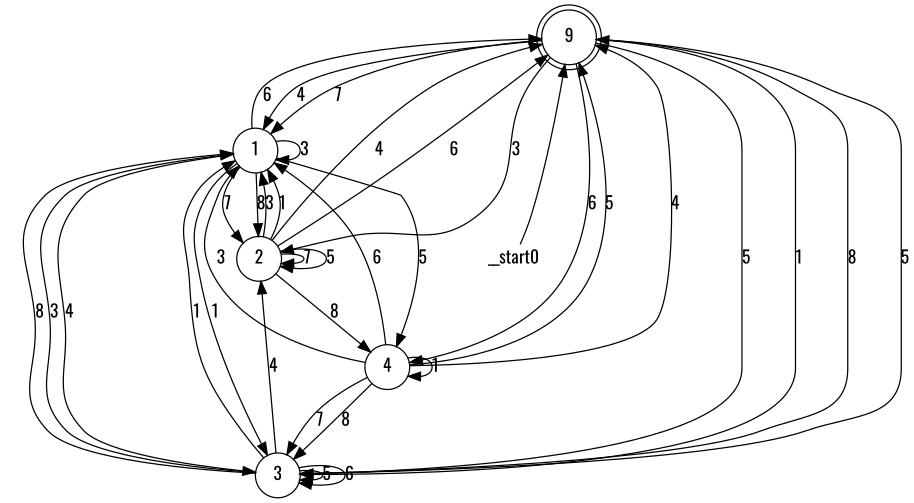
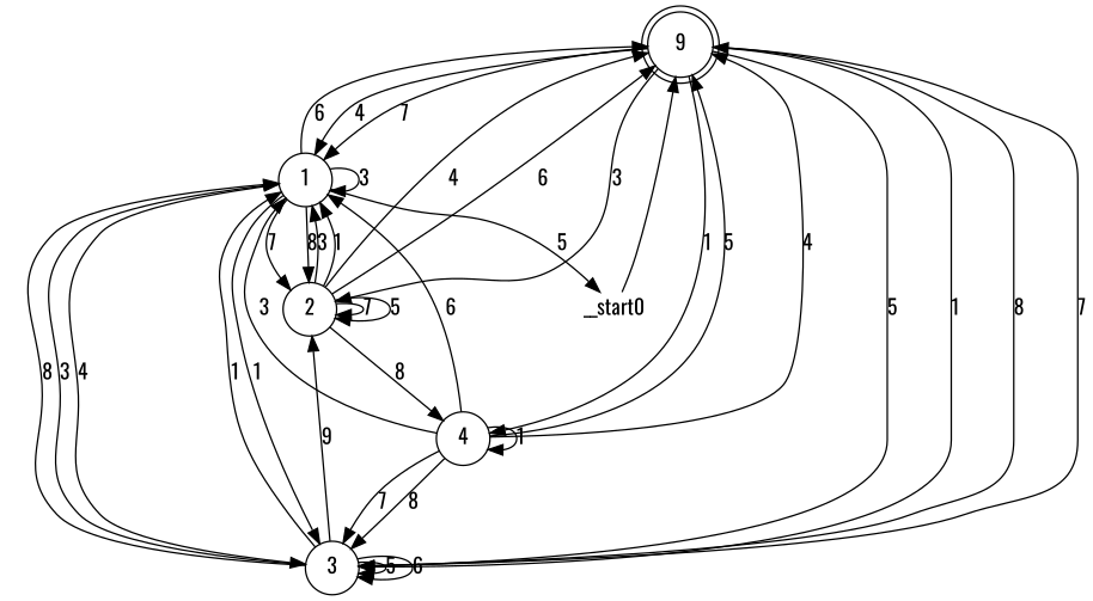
  digraph {
    fontname=Oswald
    node [fontname=Oswald shape=circle]
    edge [fontname=Oswald]
    n1 [label=9 shape=doublecircle]
    n2 [label=1]
    n3 [label=2]
    n4 [label=3]
    n5 [label=4]
    __start0 [height=0 shape=none width=0]
    n1 -> n2 [label=4]
    n1 -> n2 [label=7]
    n1 -> n3 [label=3]
    n1 -> n4 [label=5]
    n1 -> n4 [label=1]
    n1 -> n4 [label=8]
-   n1 -> n5 [label=6]
+   n1 -> n5 [label=1]
    n2 -> n1 [label=6]
    n2 -> n2 [label=3]
    n2 -> n3 [label=7]
    n2 -> n3 [label=8]
    n2 -> n4 [label=4]
    n2 -> n4 [label=1]
-   n2 -> n5 [label=5]
+   n2 -> __start0 [label=5]
    n3 -> n1 [label=4]
    n3 -> n1 [label=6]
    n3 -> n2 [label=3]
    n3 -> n2 [label=1]
    n3 -> n3 [label=7]
    n3 -> n3 [label=5]
    n3 -> n5 [label=8]
-   n4 -> n1 [label=5]
+   n4 -> n1 [label=7]
    n4 -> n2 [label=3]
    n4 -> n2 [label=1]
    n4 -> n2 [label=8]
-   n4 -> n3 [label=4]
+   n4 -> n3 [label=9]
    n4 -> n4 [label=5]
    n4 -> n4 [label=6]
    n5 -> n1 [label=4]
    n5 -> n1 [label=5]
    n5 -> n2 [label=3]
    n5 -> n2 [label=6]
    n5 -> n4 [label=7]
    n5 -> n4 [label=8]
    n5 -> n5 [label=1]
    __start0 -> n1
  }
